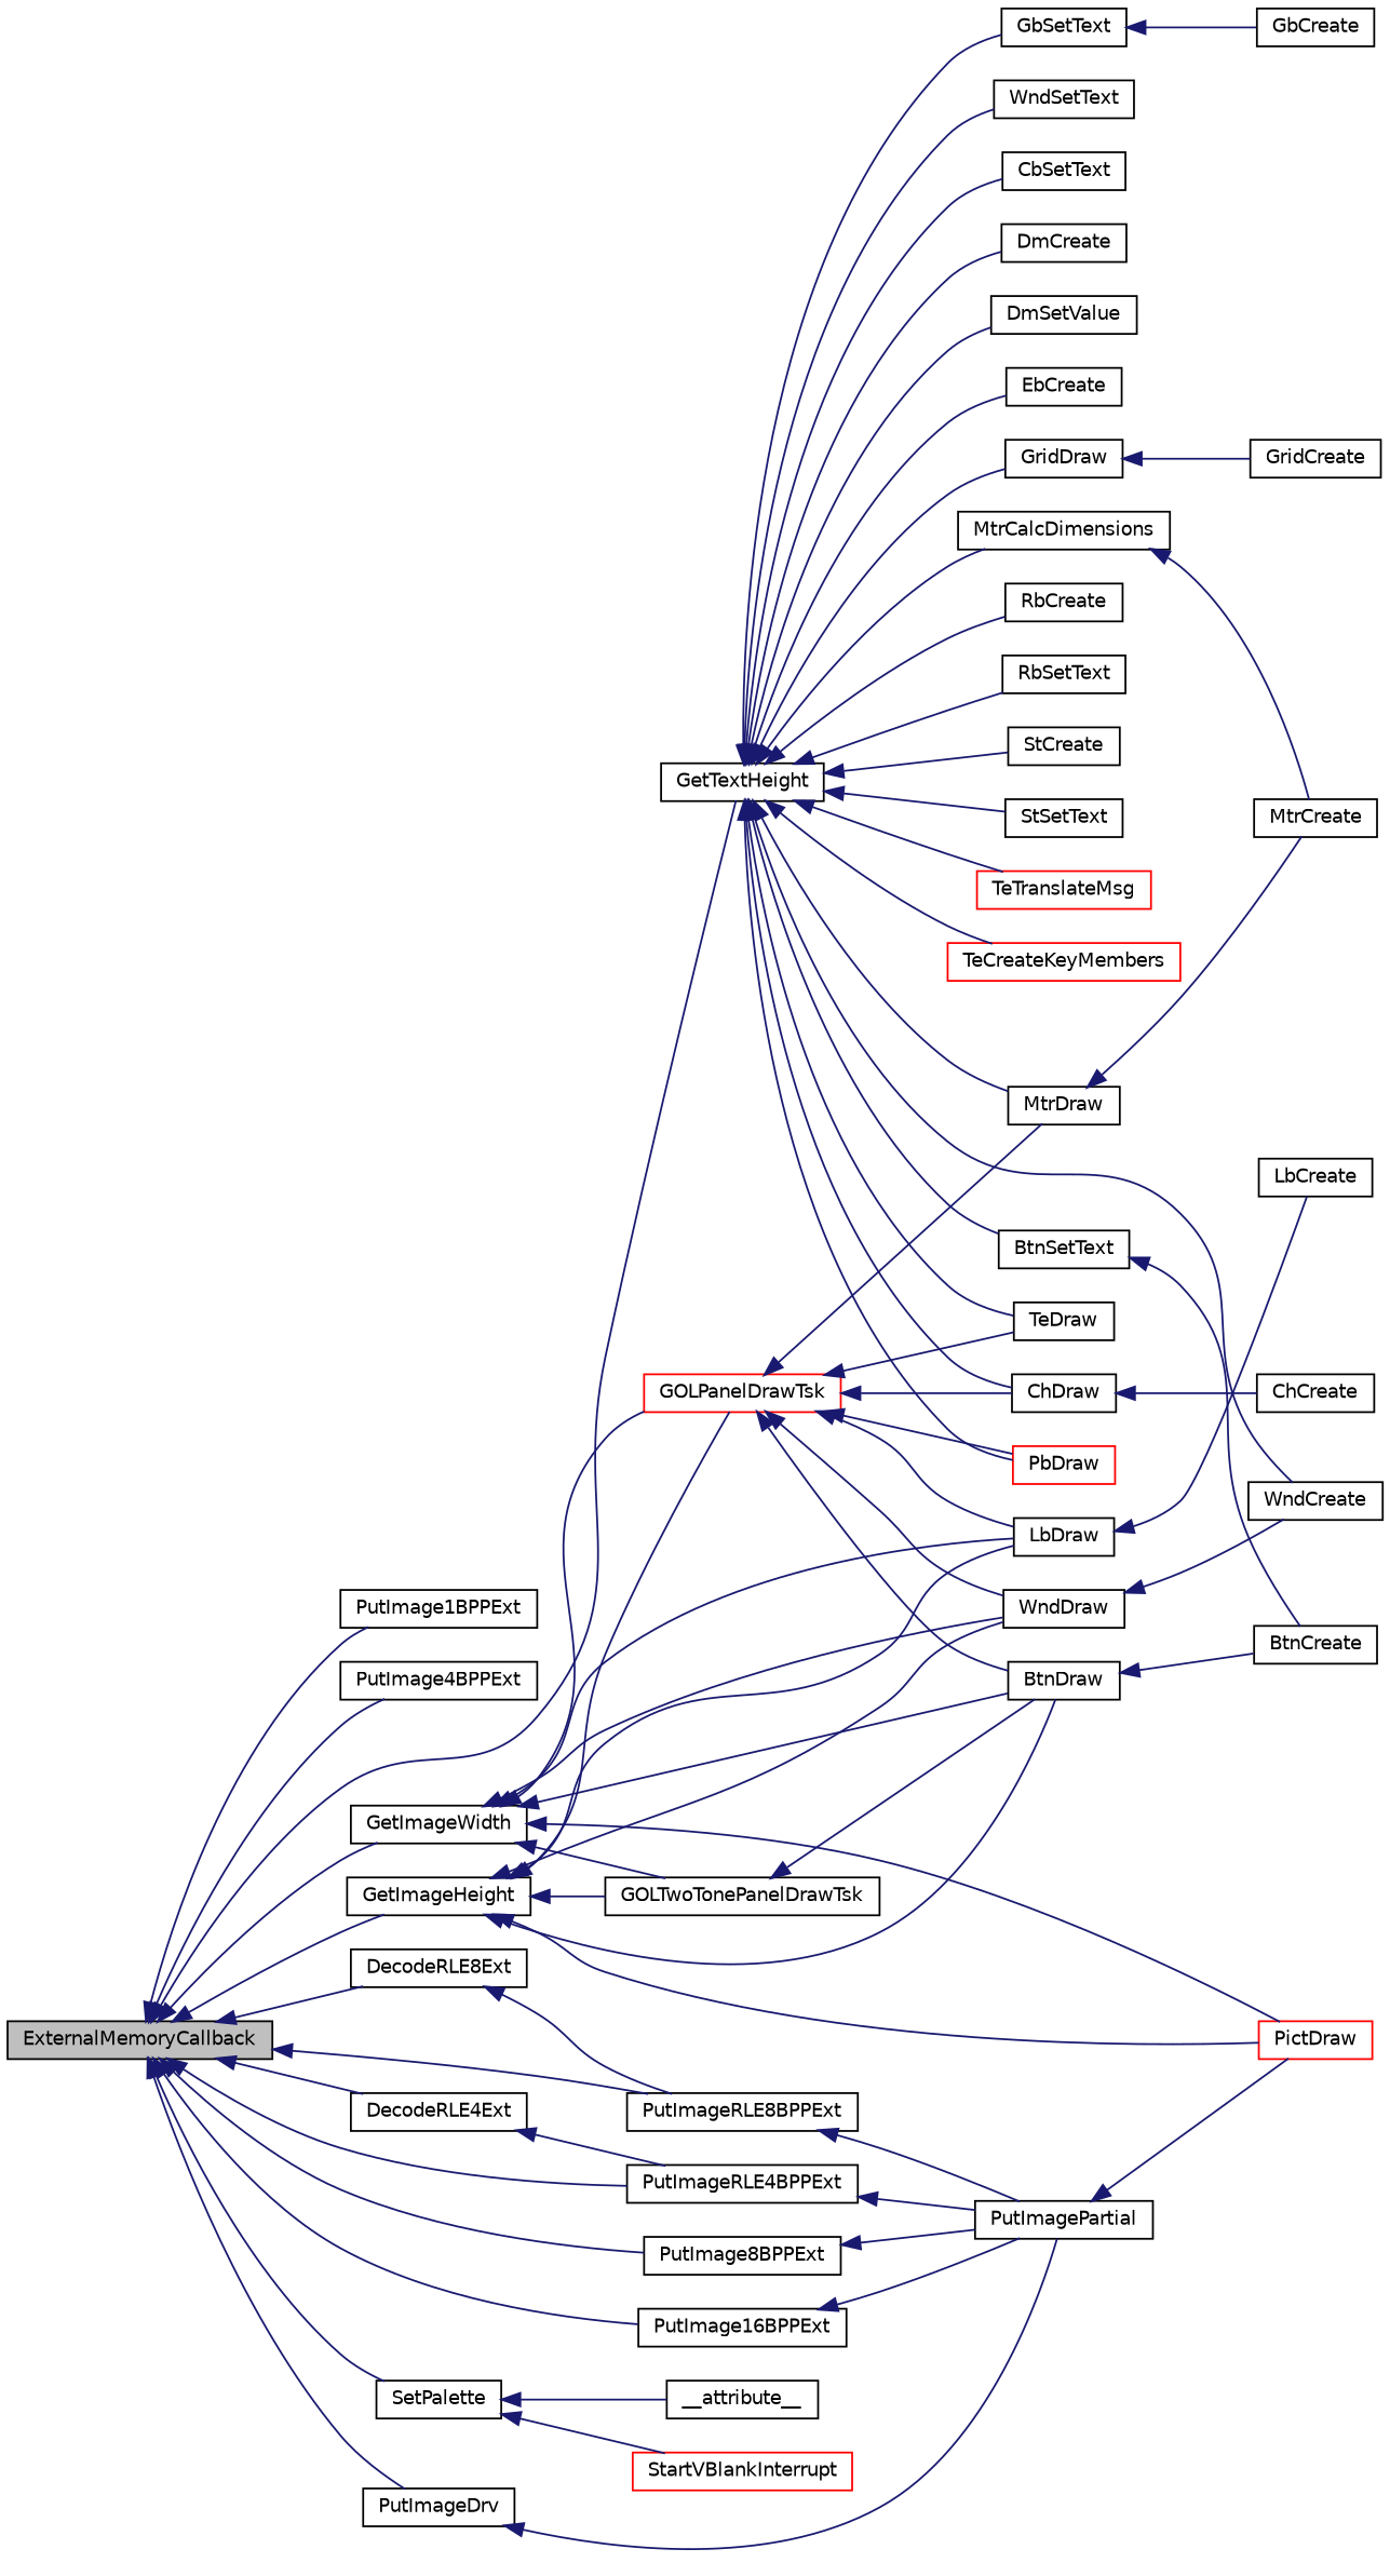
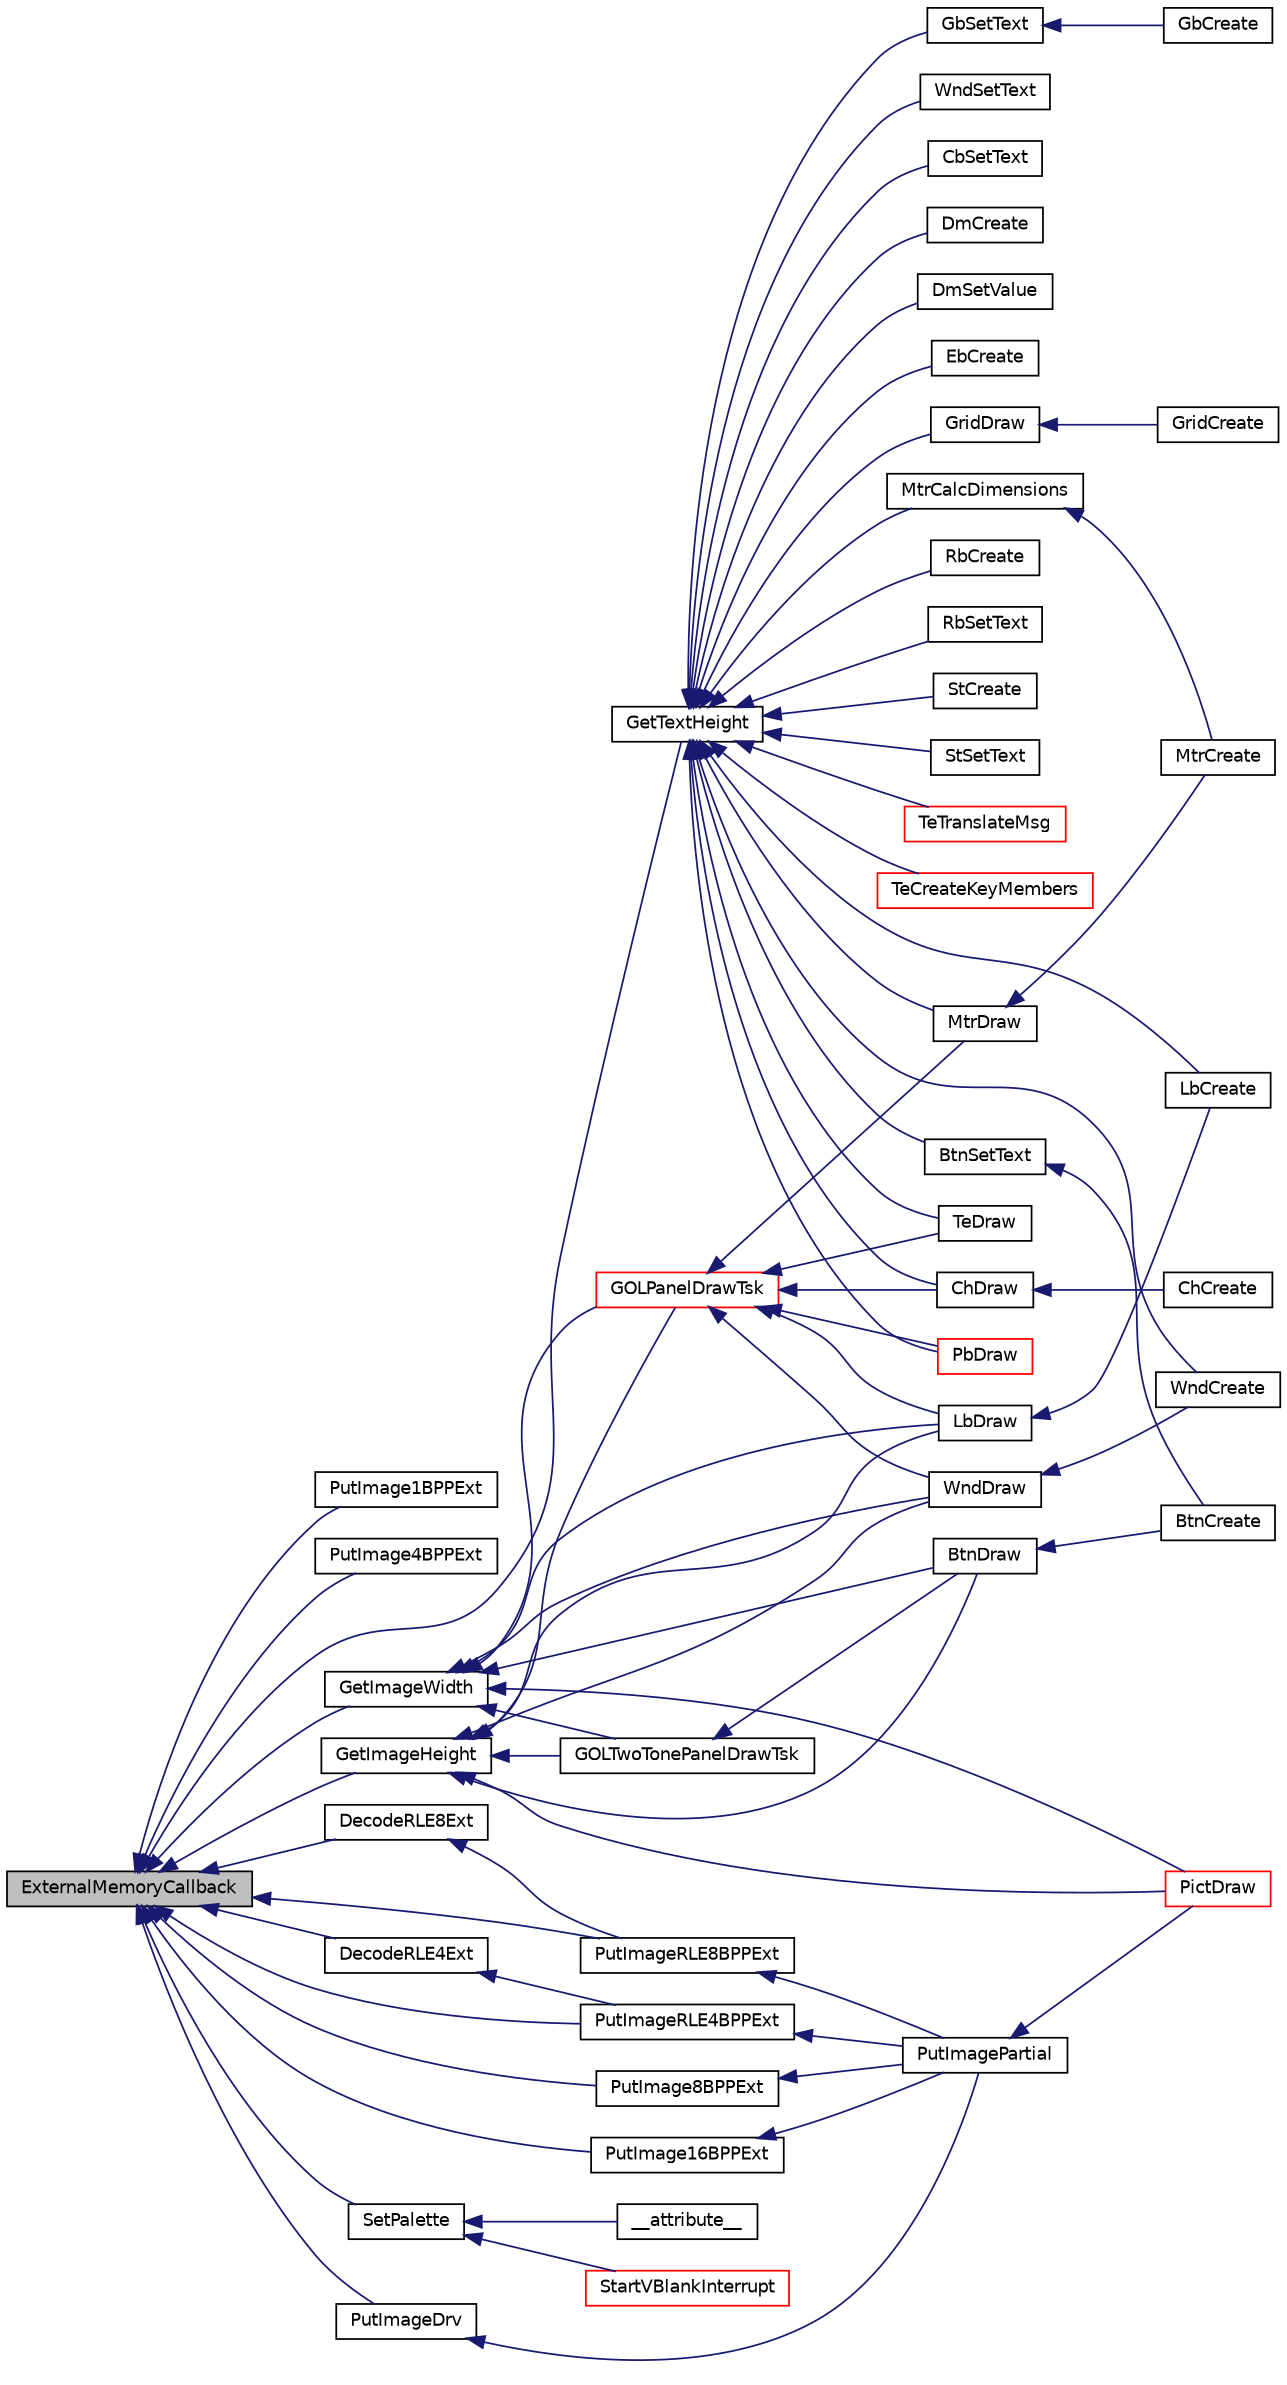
  digraph {
    rankdir=LR
    node [color=black fillcolor=white fontname=Helvetica fontsize=10 shape=record style=filled]
    edge [color=midnightblue dir=back fontname=Helvetica fontsize=10 labelfontname=Helvetica labelfontsize=10 style=solid]
    n1 [fillcolor=grey75 fontcolor=black height=0.2 label=ExternalMemoryCallback width=0.4]
    n2 [height=0.2 label=PutImage1BPPExt width=0.4]
    n3 [height=0.2 label=PutImage4BPPExt width=0.4]
    n4 [height=0.2 label=PutImage8BPPExt width=0.4]
    n5 [height=0.2 label=PutImage16BPPExt width=0.4]
    n6 [height=0.2 label=GetTextHeight width=0.4]
    n7 [height=0.2 label=GetImageWidth width=0.4]
    n8 [height=0.2 label=GetImageHeight width=0.4]
    n9 [height=0.2 label=PutImageDrv width=0.4]
    n10 [height=0.2 label=SetPalette width=0.4]
    n11 [height=0.2 label=DecodeRLE8Ext width=0.4]
    n12 [height=0.2 label=PutImageRLE8BPPExt width=0.4]
    n13 [height=0.2 label=DecodeRLE4Ext width=0.4]
    n14 [height=0.2 label=PutImageRLE4BPPExt width=0.4]
    n15 [height=0.2 label=PutImagePartial width=0.4]
    n16 [color=red height=0.2 label=PictDraw width=0.4]
    n17 [height=0.2 label=BtnSetText width=0.4]
    n18 [height=0.2 label=ChDraw width=0.4]
    n19 [height=0.2 label=CbSetText width=0.4]
    n20 [height=0.2 label=DmCreate width=0.4]
    n21 [height=0.2 label=DmSetValue width=0.4]
    n22 [height=0.2 label=EbCreate width=0.4]
    n23 [height=0.2 label=GridDraw width=0.4]
    n24 [height=0.2 label=GbSetText width=0.4]
    n25 [height=0.2 label=LbCreate width=0.4]
    n26 [height=0.2 label=MtrCalcDimensions width=0.4]
    n27 [height=0.2 label=MtrDraw width=0.4]
    n28 [color=red height=0.2 label=PbDraw width=0.4]
    n29 [height=0.2 label=RbCreate width=0.4]
    n30 [height=0.2 label=RbSetText width=0.4]
    n31 [height=0.2 label=StCreate width=0.4]
    n32 [height=0.2 label=StSetText width=0.4]
    n33 [height=0.2 label=TeDraw width=0.4]
    n34 [color=red height=0.2 label=TeTranslateMsg width=0.4]
    n35 [color=red height=0.2 label=TeCreateKeyMembers width=0.4]
    n36 [height=0.2 label=WndCreate width=0.4]
    n37 [height=0.2 label=WndSetText width=0.4]
    n38 [height=0.2 label=BtnDraw width=0.4]
    n39 [color=red height=0.2 label=GOLPanelDrawTsk width=0.4]
    n40 [height=0.2 label=LbDraw width=0.4]
    n41 [height=0.2 label=WndDraw width=0.4]
    n42 [height=0.2 label=GOLTwoTonePanelDrawTsk width=0.4]
    n43 [height=0.2 label=__attribute__ width=0.4]
    n44 [color=red height=0.2 label=StartVBlankInterrupt width=0.4]
    n45 [height=0.2 label=BtnCreate width=0.4]
    n46 [height=0.2 label=ChCreate width=0.4]
    n47 [height=0.2 label=GridCreate width=0.4]
    n48 [height=0.2 label=GbCreate width=0.4]
    n49 [height=0.2 label=MtrCreate width=0.4]
    n1 -> n2
    n1 -> n3
    n1 -> n4
    n1 -> n5
    n1 -> n6
    n1 -> n7
    n1 -> n8
    n1 -> n9
    n1 -> n10
    n1 -> n11
    n1 -> n12
    n1 -> n13
    n1 -> n14
    n4 -> n15
    n5 -> n15
    n6 -> n17
    n6 -> n18
    n6 -> n19
    n6 -> n20
    n6 -> n21
    n6 -> n22
    n6 -> n23
    n6 -> n24
+   n6 -> n25
    n6 -> n26
    n6 -> n27
    n6 -> n28
    n6 -> n29
    n6 -> n30
    n6 -> n31
    n6 -> n32
    n6 -> n33
    n6 -> n34
    n6 -> n35
    n6 -> n36
    n6 -> n37
    n7 -> n16
    n7 -> n38
    n7 -> n39
    n7 -> n40
    n7 -> n41
    n7 -> n42
    n8 -> n16
    n8 -> n38
    n8 -> n39
    n8 -> n40
    n8 -> n41
    n8 -> n42
    n9 -> n15
    n10 -> n43
    n10 -> n44
    n11 -> n12
    n12 -> n15
    n13 -> n14
    n14 -> n15
    n15 -> n16
    n17 -> n45
    n18 -> n46
    n23 -> n47
    n24 -> n48
    n26 -> n49
    n27 -> n49
    n38 -> n45
    n39 -> n18
    n39 -> n27
    n39 -> n28
    n39 -> n33
-   n39 -> n38
    n39 -> n40
    n39 -> n41
    n40 -> n25
    n41 -> n36
    n42 -> n38
  }
